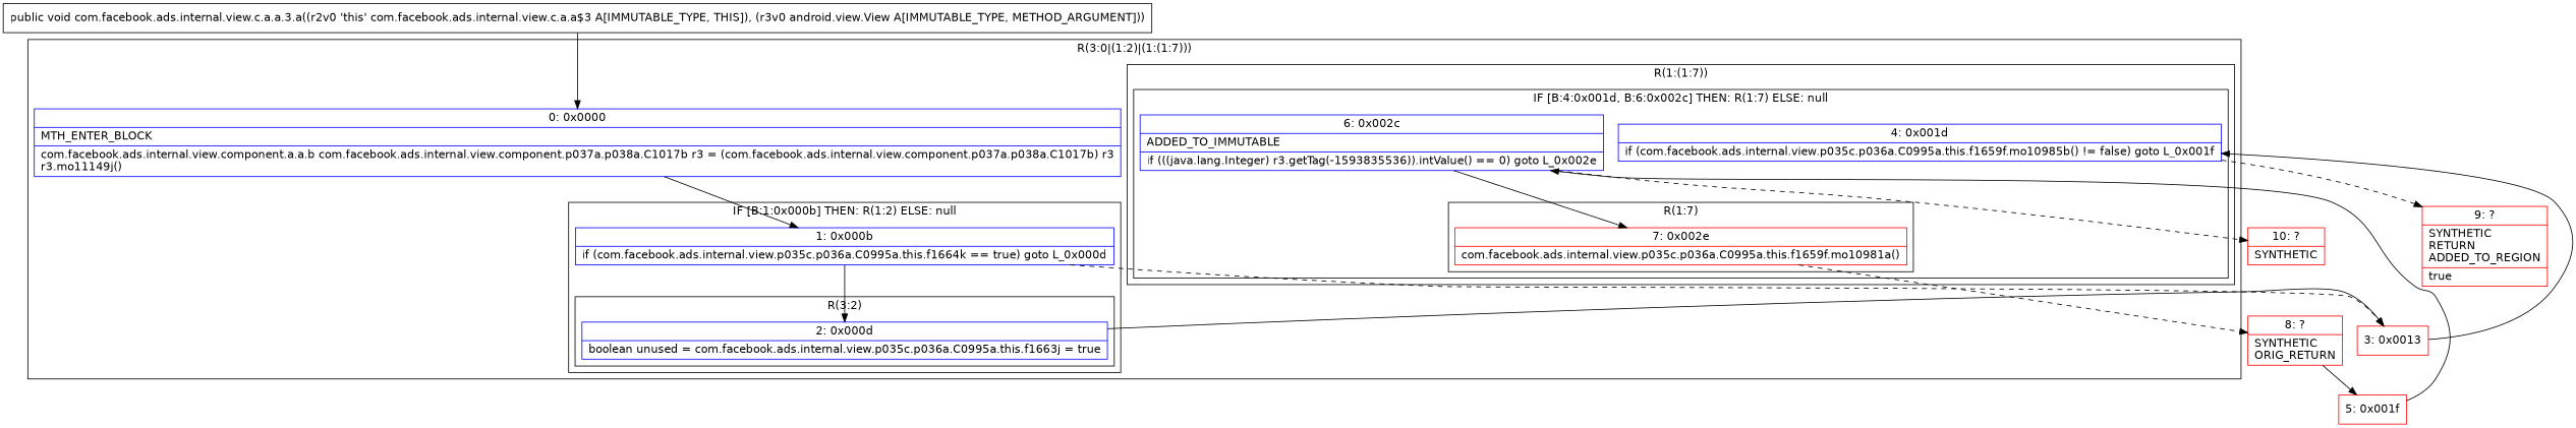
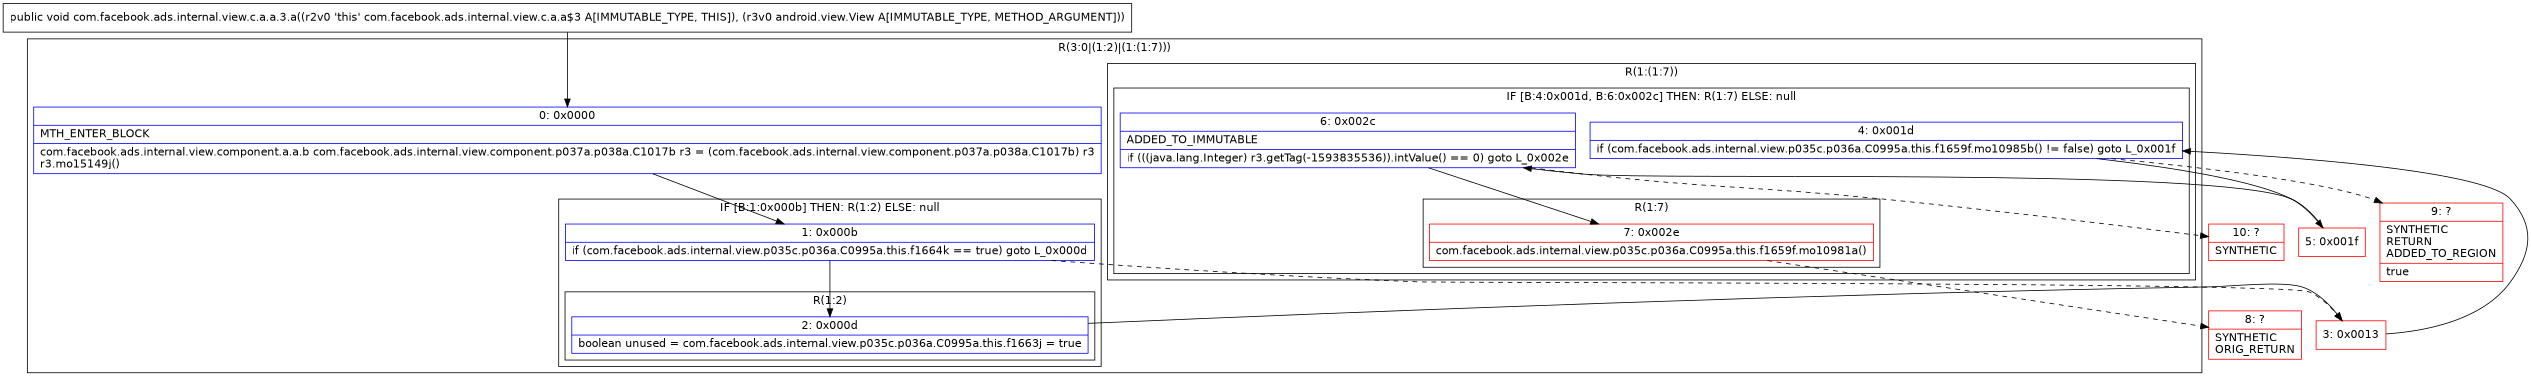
  digraph {
    fontname="DejaVu Sans"
    node [color=red fontname="DejaVu Sans" shape=record]
    edge [fontname="DejaVu Sans"]
    n1 [color=blue label="{2\:\ 0x000d|boolean unused = com.facebook.ads.internal.view.p035c.p036a.C0995a.this.f1663j = true\l}"]
    n2 [color=blue label="{1\:\ 0x000b|if (com.facebook.ads.internal.view.p035c.p036a.C0995a.this.f1664k == true) goto L_0x000d\l}"]
    n3 [label="{7\:\ 0x002e|com.facebook.ads.internal.view.p035c.p036a.C0995a.this.f1659f.mo10981a()\l}"]
    n4 [color=blue label="{4\:\ 0x001d|if (com.facebook.ads.internal.view.p035c.p036a.C0995a.this.f1659f.mo10985b() != false) goto L_0x001f\l}"]
    n5 [color=blue label="{6\:\ 0x002c|ADDED_TO_IMMUTABLE\l|if (((java.lang.Integer) r3.getTag(\-1593835536)).intValue() == 0) goto L_0x002e\l}"]
-   n6 [color=blue label="{0\:\ 0x0000|MTH_ENTER_BLOCK\l|com.facebook.ads.internal.view.component.a.a.b com.facebook.ads.internal.view.component.p037a.p038a.C1017b r3 = (com.facebook.ads.internal.view.component.p037a.p038a.C1017b) r3\lr3.mo11149j()\l}"]
+   n6 [color=blue label="{0\:\ 0x0000|MTH_ENTER_BLOCK\l|com.facebook.ads.internal.view.component.a.a.b com.facebook.ads.internal.view.component.p037a.p038a.C1017b r3 = (com.facebook.ads.internal.view.component.p037a.p038a.C1017b) r3\lr3.mo15149j()\l}"]
    n7 [label="{3\:\ 0x0013}"]
    n8 [label="{8\:\ ?|SYNTHETIC\lORIG_RETURN\l}"]
    n9 [label="{5\:\ 0x001f}"]
    n10 [label="{9\:\ ?|SYNTHETIC\lRETURN\lADDED_TO_REGION\l|true\l}"]
    n11 [label="{10\:\ ?|SYNTHETIC\l}"]
    n12 [label="{public void com.facebook.ads.internal.view.c.a.a.3.a((r2v0 'this' com.facebook.ads.internal.view.c.a.a$3 A[IMMUTABLE_TYPE, THIS]), (r3v0 android.view.View A[IMMUTABLE_TYPE, METHOD_ARGUMENT])) }" color=""]
    subgraph cluster_1 {
      label="R(3:0|(1:2)|(1:(1:7)))"
      n6
      subgraph cluster_2 {
        label="IF [B:1:0x000b] THEN: R(1:2) ELSE: null"
        n2
        subgraph cluster_3 {
-         label="R(3:2)"
+         label="R(1:2)"
          n1
        }
      }
      subgraph cluster_4 {
        label="R(1:(1:7))"
        subgraph cluster_5 {
          label="IF [B:4:0x001d, B:6:0x002c] THEN: R(1:7) ELSE: null"
          n4
          n5
          subgraph cluster_6 {
            label="R(1:7)"
            n3
          }
        }
      }
    }
    n1 -> n7
    n2 -> n1
    n2 -> n7 [style=dashed]
    n3 -> n8 [style=dashed]
-   n8 -> n9
+   n4 -> n9
    n4 -> n10 [style=dashed]
    n5 -> n3
    n5 -> n11 [style=dashed]
    n6 -> n2
    n7 -> n4
    n9 -> n5
    n12 -> n6
  }
